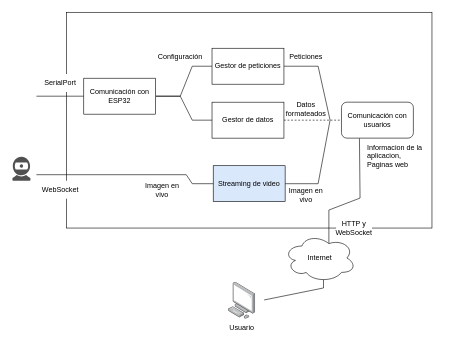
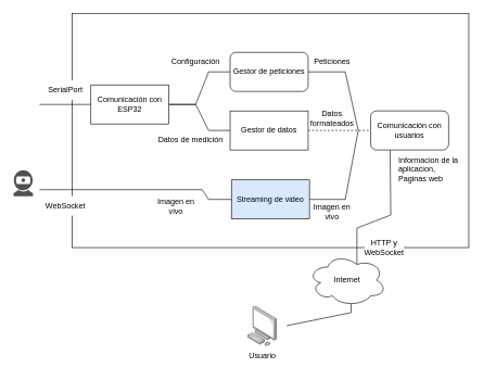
  <mxCell id="0" />
  <mxCell id="1" parent="0" />
  <mxCell id="2" value="" style="rounded=0;whiteSpace=wrap;html=1;fillColor=none;" vertex="1" parent="1"><mxGeometry x="110" y="20" width="610" height="360" as="geometry" /></mxCell>
  <mxCell id="3" style="edgeStyle=none;rounded=0;html=1;exitX=1;exitY=0.5;exitDx=0;exitDy=0;entryX=0;entryY=0.5;entryDx=0;entryDy=0;endArrow=none;endFill=0;dashed=1;" edge="1" parent="1" source="4" target="8"><mxGeometry relative="1" as="geometry" /></mxCell>
  <mxCell id="4" value="Gestor de datos" style="rounded=0;whiteSpace=wrap;html=1;" vertex="1" parent="1"><mxGeometry x="353" y="170" width="120" height="60" as="geometry" /></mxCell>
  <mxCell id="5" style="edgeStyle=none;rounded=0;html=1;exitX=1;exitY=0.5;exitDx=0;exitDy=0;endArrow=none;endFill=0;" edge="1" parent="1" source="6"><mxGeometry relative="1" as="geometry"><mxPoint x="550" y="200" as="targetPoint" /><Array as="points"><mxPoint x="530" y="110" /></Array></mxGeometry></mxCell>
- <mxCell id="6" value="Gestor de peticiones" style="rounded=0;whiteSpace=wrap;html=1;" vertex="1" parent="1"><mxGeometry x="353" y="80" width="120" height="60" as="geometry" /></mxCell>
+ <mxCell id="6" value="Gestor de peticiones" style="whiteSpace=wrap;html=1;rounded=1;" vertex="1" parent="1"><mxGeometry x="353" y="80" width="120" height="60" as="geometry" /></mxCell>
  <mxCell id="7" style="edgeStyle=none;rounded=0;html=1;exitX=0.25;exitY=1;exitDx=0;exitDy=0;entryX=0.625;entryY=0.2;entryDx=0;entryDy=0;entryPerimeter=0;endArrow=none;endFill=0;" edge="1" parent="1" source="8" target="17"><mxGeometry relative="1" as="geometry"><Array as="points"><mxPoint x="600" y="330" /><mxPoint x="548" y="350" /></Array></mxGeometry></mxCell>
  <mxCell id="8" value="Comunicación con usuarios" style="whiteSpace=wrap;html=1;rounded=1;" vertex="1" parent="1"><mxGeometry x="569" y="170" width="120" height="60" as="geometry" /></mxCell>
  <mxCell id="9" style="edgeStyle=none;rounded=0;html=1;exitX=1;exitY=0.5;exitDx=0;exitDy=0;endArrow=none;endFill=0;" edge="1" parent="1" source="10"><mxGeometry relative="1" as="geometry"><mxPoint x="550" y="200" as="targetPoint" /><Array as="points"><mxPoint x="530" y="306" /></Array></mxGeometry></mxCell>
  <mxCell id="10" value="Streaming de video" style="rounded=0;whiteSpace=wrap;html=1;fillColor=#dae8fc;" vertex="1" parent="1"><mxGeometry x="355" y="276" width="120" height="60" as="geometry" /></mxCell>
  <mxCell id="11" style="edgeStyle=none;html=1;exitX=1;exitY=0.5;exitDx=0;exitDy=0;entryX=0;entryY=0.5;entryDx=0;entryDy=0;endArrow=none;endFill=0;rounded=0;" edge="1" parent="1" source="14" target="4"><mxGeometry relative="1" as="geometry"><Array as="points"><mxPoint x="300" y="160" /><mxPoint x="320" y="200" /></Array></mxGeometry></mxCell>
  <mxCell id="12" style="edgeStyle=none;html=1;exitX=1;exitY=0.5;exitDx=0;exitDy=0;entryX=0;entryY=0.5;entryDx=0;entryDy=0;endArrow=none;endFill=0;rounded=0;" edge="1" parent="1" source="14" target="6"><mxGeometry relative="1" as="geometry"><Array as="points"><mxPoint x="300" y="160" /><mxPoint x="320" y="110" /></Array></mxGeometry></mxCell>
  <mxCell id="13" style="edgeStyle=none;rounded=0;html=1;exitX=0;exitY=0.5;exitDx=0;exitDy=0;endArrow=none;endFill=0;" edge="1" parent="1" source="14"><mxGeometry relative="1" as="geometry"><mxPoint x="60" y="160" as="targetPoint" /></mxGeometry></mxCell>
  <mxCell id="14" value="Comunicación con ESP32" style="rounded=0;whiteSpace=wrap;html=1;" vertex="1" parent="1"><mxGeometry x="139" y="130" width="120" height="60" as="geometry" /></mxCell>
  <mxCell id="15" style="edgeStyle=none;rounded=0;html=1;entryX=0;entryY=0.5;entryDx=0;entryDy=0;endArrow=none;endFill=0;" edge="1" parent="1" target="10"><mxGeometry relative="1" as="geometry"><mxPoint x="60" y="291" as="sourcePoint" /><Array as="points"><mxPoint x="310" y="291" /><mxPoint x="320" y="306" /></Array></mxGeometry></mxCell>
  <mxCell id="16" style="edgeStyle=none;rounded=0;html=1;exitX=0.55;exitY=0.95;exitDx=0;exitDy=0;exitPerimeter=0;endArrow=none;endFill=0;" edge="1" parent="1" source="17"><mxGeometry relative="1" as="geometry"><mxPoint x="440" y="500" as="targetPoint" /><Array as="points"><mxPoint x="539" y="480" /></Array></mxGeometry></mxCell>
  <mxCell id="17" value="" style="ellipse;shape=cloud;whiteSpace=wrap;html=1;" vertex="1" parent="1"><mxGeometry x="473" y="390" width="120" height="80" as="geometry" /></mxCell>
  <mxCell id="18" value="" style="points=[];aspect=fixed;html=1;align=center;shadow=0;dashed=0;image;image=img/lib/allied_telesis/computer_and_terminals/Personal_Computer.svg;" vertex="1" parent="1"><mxGeometry x="380" y="470" width="45.6" height="61.8" as="geometry" /></mxCell>
  <mxCell id="19" value="" style="sketch=0;pointerEvents=1;shadow=0;dashed=0;html=1;strokeColor=none;fillColor=#505050;labelPosition=center;verticalLabelPosition=bottom;verticalAlign=top;outlineConnect=0;align=center;shape=mxgraph.office.devices.webcam;" vertex="1" parent="1"><mxGeometry x="20" y="261" width="30" height="40" as="geometry" /></mxCell>
  <mxCell id="20" value="WebSocket" style="text;html=1;strokeColor=none;fillColor=default;align=center;verticalAlign=middle;whiteSpace=wrap;rounded=0;" vertex="1" parent="1"><mxGeometry x="70" y="301" width="60" height="30" as="geometry" /></mxCell>
  <mxCell id="21" value="SerialPort" style="text;html=1;strokeColor=none;fillColor=default;align=center;verticalAlign=middle;whiteSpace=wrap;rounded=0;" vertex="1" parent="1"><mxGeometry x="70" y="123" width="60" height="30" as="geometry" /></mxCell>
  <mxCell id="22" value="Configuración" style="text;html=1;strokeColor=none;fillColor=none;align=center;verticalAlign=middle;whiteSpace=wrap;rounded=0;" vertex="1" parent="1"><mxGeometry x="250" y="80" width="100" height="30" as="geometry" /></mxCell>
+ <mxCell id="23" value="Datos de medición" style="text;html=1;strokeColor=none;fillColor=none;align=center;verticalAlign=middle;whiteSpace=wrap;rounded=0;" vertex="1" parent="1"><mxGeometry x="232" y="200" width="121" height="30" as="geometry" /></mxCell>
  <mxCell id="24" value="Imagen en vivo" style="text;html=1;strokeColor=none;fillColor=none;align=center;verticalAlign=middle;whiteSpace=wrap;rounded=0;" vertex="1" parent="1"><mxGeometry x="240" y="301" width="60" height="30" as="geometry" /></mxCell>
  <mxCell id="25" value="Peticiones" style="text;html=1;strokeColor=none;fillColor=none;align=center;verticalAlign=middle;whiteSpace=wrap;rounded=0;" vertex="1" parent="1"><mxGeometry x="480" y="80" width="60" height="30" as="geometry" /></mxCell>
  <mxCell id="26" value="Datos formateados" style="text;html=1;strokeColor=none;fillColor=none;align=center;verticalAlign=middle;whiteSpace=wrap;rounded=0;" vertex="1" parent="1"><mxGeometry x="480" y="166" width="60" height="30" as="geometry" /></mxCell>
  <mxCell id="27" value="Imagen en vivo" style="text;html=1;strokeColor=none;fillColor=none;align=center;verticalAlign=middle;whiteSpace=wrap;rounded=0;" vertex="1" parent="1"><mxGeometry x="480" y="310" width="60" height="30" as="geometry" /></mxCell>
  <mxCell id="28" value="Informacion de la aplicacion,&lt;br&gt;Paginas web" style="text;html=1;strokeColor=none;fillColor=none;align=left;verticalAlign=middle;whiteSpace=wrap;rounded=0;" vertex="1" parent="1"><mxGeometry x="610" y="230" width="130" height="60" as="geometry" /></mxCell>
  <mxCell id="29" value="HTTP y WebSocket" style="text;html=1;strokeColor=none;fillColor=default;align=center;verticalAlign=middle;whiteSpace=wrap;rounded=0;" vertex="1" parent="1"><mxGeometry x="560" y="365" width="60" height="30" as="geometry" /></mxCell>
  <mxCell id="30" value="Internet" style="text;html=1;strokeColor=none;fillColor=none;align=center;verticalAlign=middle;whiteSpace=wrap;rounded=0;" vertex="1" parent="1"><mxGeometry x="503" y="415" width="60" height="30" as="geometry" /></mxCell>
  <mxCell id="31" value="Usuario" style="text;html=1;strokeColor=none;fillColor=none;align=center;verticalAlign=middle;whiteSpace=wrap;rounded=0;" vertex="1" parent="1"><mxGeometry x="372.8" y="531.8" width="60" height="30" as="geometry" /></mxCell>
